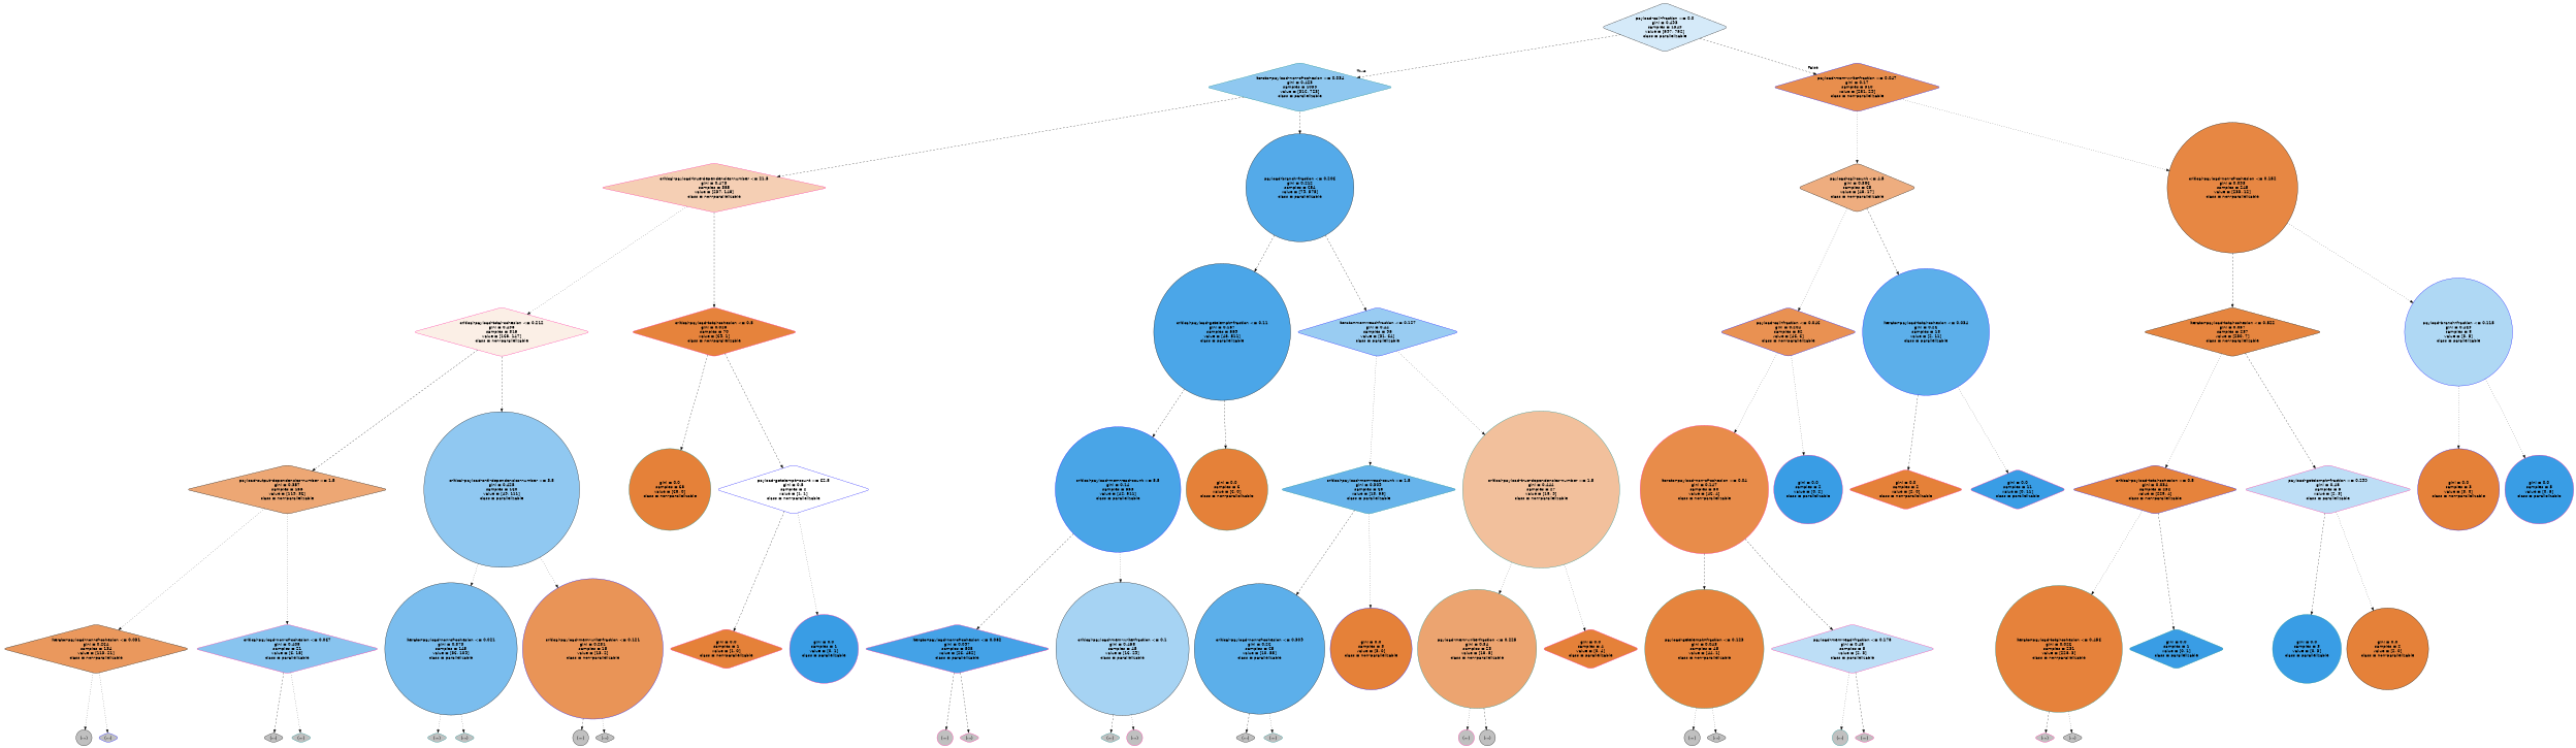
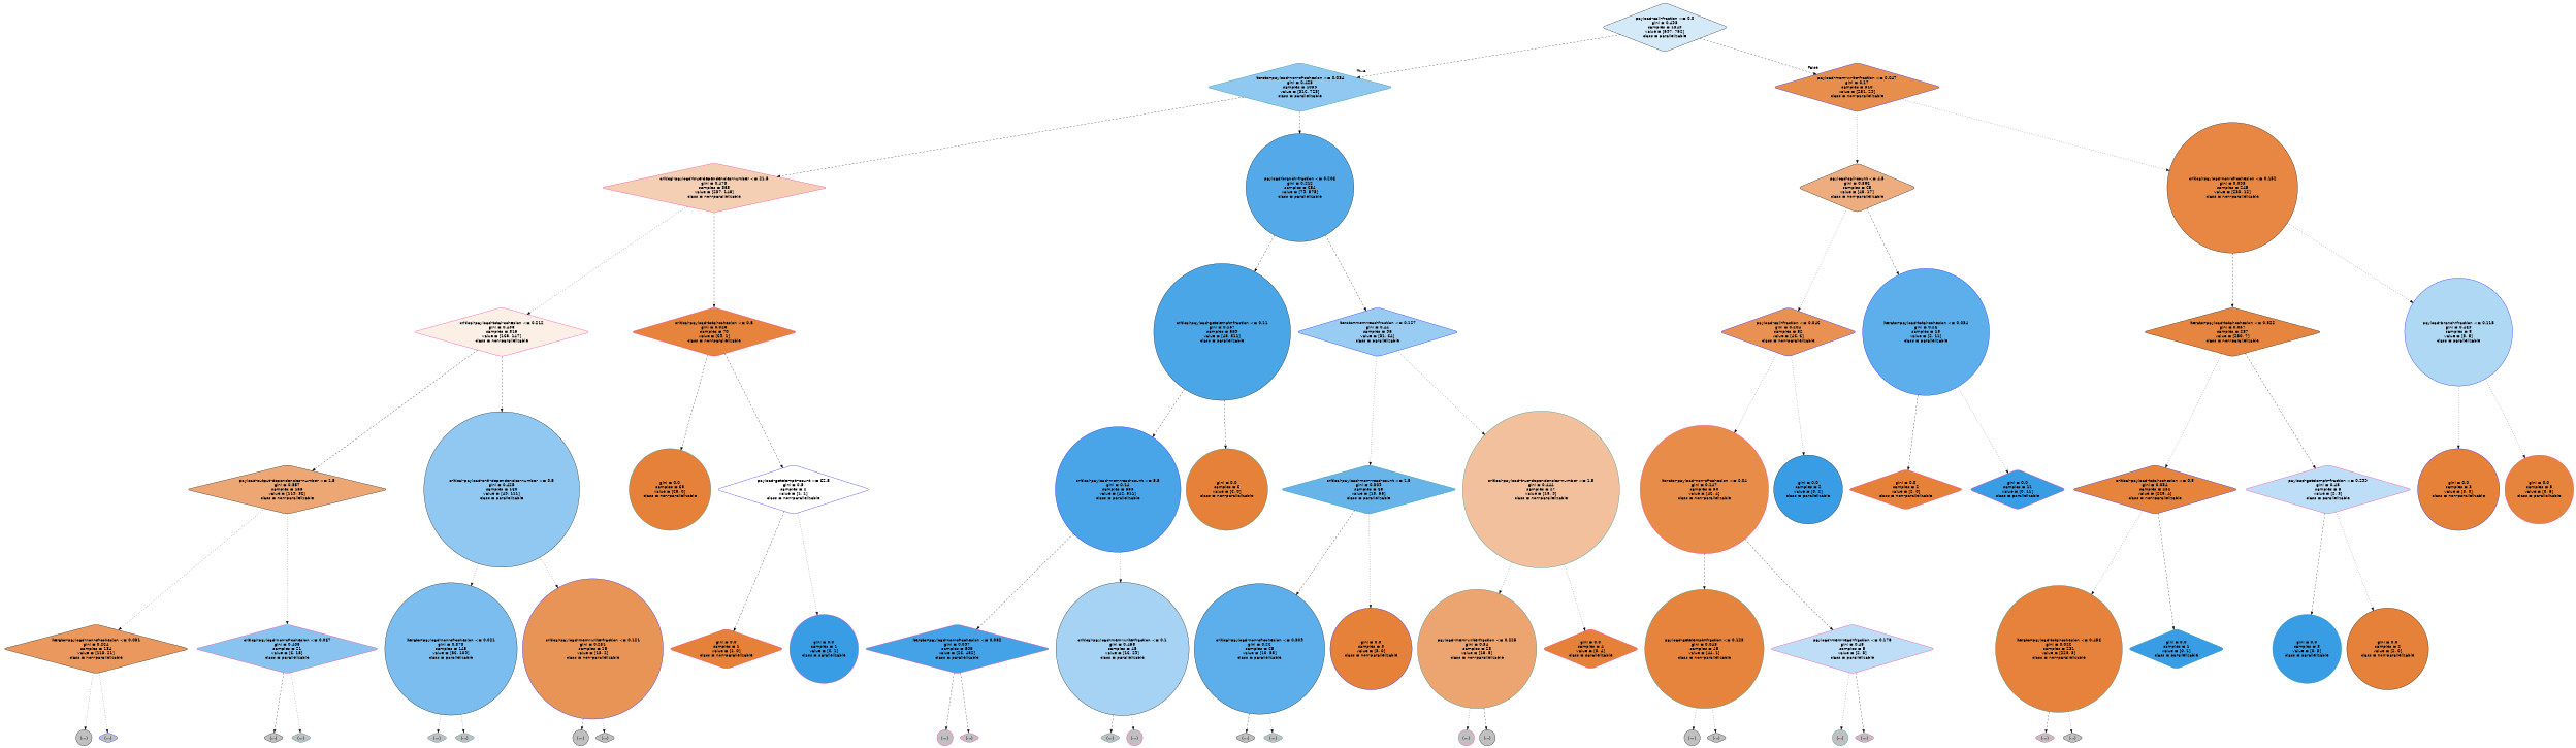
  digraph {
    node [color=black fillcolor="#C0C0C0" fontname=helvetica shape=diamond style="filled, rounded"]
    edge [fontname=helvetica style=dotted]
    n1 [fillcolor="#399de535" label="payload-call-fraction <= 0.0\ngini = 0.493\nsamples = 1349\nvalue = [597, 752]\nclass = parallelizable"]
    n2 [color=teal fillcolor="#399de590" label="iterator-payload-non-cf-cohesion <= 0.034\ngini = 0.423\nsamples = 1039\nvalue = [316, 723]\nclass = parallelizable"]
    n3 [color=blue fillcolor="#e58139e5" label="payload-mem-write-fraction <= 0.047\ngini = 0.17\nsamples = 310\nvalue = [281, 29]\nclass = non-parallelizable"]
    n4 [color=deeppink fillcolor="#e5813960" label="critical-payload-true-dependencies-number <= 21.5\ngini = 0.473\nsamples = 385\nvalue = [237, 148]\nclass = non-parallelizable"]
    n5 [fillcolor="#399de5dc" label="payload-branch-fraction <= 0.206\ngini = 0.212\nsamples = 654\nvalue = [79, 575]\nclass = parallelizable" shape=circle]
    n6 [fillcolor="#e58139a5" label="payload-call-count <= 4.5\ngini = 0.386\nsamples = 65\nvalue = [48, 17]\nclass = non-parallelizable"]
    n7 [fillcolor="#e58139f2" label="critical-payload-non-cf-cohesion <= 0.152\ngini = 0.093\nsamples = 245\nvalue = [233, 12]\nclass = non-parallelizable" shape=circle]
    n8 [color=deeppink fillcolor="#e5813920" label="critical-payload-total-cohesion <= 0.212\ngini = 0.498\nsamples = 315\nvalue = [168, 147]\nclass = non-parallelizable"]
    n9 [color=deeppink fillcolor="#e58139fb" label="critical-payload-total-cohesion <= 0.5\ngini = 0.028\nsamples = 70\nvalue = [69, 1]\nclass = non-parallelizable"]
    n10 [fillcolor="#399de5e7" label="critical-payload-getelemptr-fraction <= 0.11\ngini = 0.157\nsamples = 559\nvalue = [48, 511]\nclass = parallelizable" shape=circle]
    n11 [color=blue fillcolor="#399de583" label="iterator-mem-read-fraction <= 0.127\ngini = 0.44\nsamples = 95\nvalue = [31, 64]\nclass = parallelizable"]
    n12 [fillcolor="#e58139b2" label="payload-output-dependencies-number <= 1.5\ngini = 0.357\nsamples = 155\nvalue = [119, 36]\nclass = non-parallelizable"]
    n13 [fillcolor="#399de58e" label="critical-payload-cntl-dependencies-number <= 3.5\ngini = 0.425\nsamples = 160\nvalue = [49, 111]\nclass = parallelizable" shape=circle]
    n14 [color=teal fillcolor="#e58139ff" label="gini = 0.0\nsamples = 68\nvalue = [68, 0]\nclass = non-parallelizable" shape=circle]
    n15 [color=blue fillcolor="#e5813900" label="payload-getelemptr-count <= 62.5\ngini = 0.5\nsamples = 2\nvalue = [1, 1]\nclass = non-parallelizable"]
    n16 [fillcolor="#e58139d0" label="iterator-payload-non-cf-cohesion <= 0.031\ngini = 0.264\nsamples = 134\nvalue = [113, 21]\nclass = non-parallelizable"]
    n17 [color=deeppink fillcolor="#399de599" label="critical-payload-non-cf-cohesion <= 0.067\ngini = 0.408\nsamples = 21\nvalue = [6, 15]\nclass = parallelizable"]
    n18 [fillcolor="#399de5ab" label="iterator-payload-non-cf-cohesion <= 0.021\ngini = 0.373\nsamples = 145\nvalue = [36, 109]\nclass = parallelizable" shape=circle]
    n19 [color=blue fillcolor="#e58139d8" label="critical-payload-mem-write-fraction <= 0.121\ngini = 0.231\nsamples = 15\nvalue = [13, 2]\nclass = non-parallelizable" shape=circle]
    n20 [label="(...)" shape=circle]
    n21 [color=blue label="(...)"]
    n22 [label="(...)"]
    n23 [color=teal label="(...)"]
    n24 [color=teal label="(...)"]
    n25 [color=teal label="(...)"]
    n26 [label="(...)" shape=circle]
    n27 [label="(...)"]
    n28 [color=deeppink fillcolor="#e58139ff" label="gini = 0.0\nsamples = 1\nvalue = [1, 0]\nclass = non-parallelizable"]
    n29 [color=deeppink fillcolor="#399de5ff" label="gini = 0.0\nsamples = 1\nvalue = [0, 1]\nclass = parallelizable" shape=circle]
    n30 [color=blue fillcolor="#399de5ea" label="critical-payload-mem-read-count <= 5.5\ngini = 0.14\nsamples = 553\nvalue = [42, 511]\nclass = parallelizable" shape=circle]
    n31 [color=teal fillcolor="#e58139ff" label="gini = 0.0\nsamples = 6\nvalue = [6, 0]\nclass = non-parallelizable" shape=circle]
    n32 [color=teal fillcolor="#399de5c3" label="critical-payload-mem-read-count <= 1.5\ngini = 0.309\nsamples = 68\nvalue = [13, 55]\nclass = parallelizable"]
    n33 [color=teal fillcolor="#e581397f" label="critical-payload-true-dependencies-number <= 1.5\ngini = 0.444\nsamples = 27\nvalue = [18, 9]\nclass = non-parallelizable" shape=circle]
    n34 [color=deeppink fillcolor="#399de5f1" label="iterator-payload-non-cf-cohesion <= 0.082\ngini = 0.097\nsamples = 508\nvalue = [26, 482]\nclass = parallelizable"]
    n35 [fillcolor="#399de572" label="critical-payload-mem-write-fraction <= 0.1\ngini = 0.458\nsamples = 45\nvalue = [16, 29]\nclass = parallelizable" shape=circle]
    n36 [color=deeppink label="(...)" shape=circle]
    n37 [color=deeppink label="(...)"]
    n38 [color=teal label="(...)"]
    n39 [color=deeppink label="(...)" shape=circle]
    n40 [fillcolor="#399de5d1" label="critical-payload-non-cf-cohesion <= 0.309\ngini = 0.26\nsamples = 65\nvalue = [10, 55]\nclass = parallelizable" shape=circle]
    n41 [color=blue fillcolor="#e58139ff" label="gini = 0.0\nsamples = 3\nvalue = [3, 0]\nclass = non-parallelizable" shape=circle]
    n42 [color=teal fillcolor="#e58139b8" label="payload-mem-write-fraction <= 0.225\ngini = 0.34\nsamples = 23\nvalue = [18, 5]\nclass = non-parallelizable" shape=circle]
    n43 [color=deeppink fillcolor="#e58139ff" label="gini = 0.0\nsamples = 4\nvalue = [0, 4]\nclass = parallelizable"]
    n44 [label="(...)"]
    n45 [color=teal label="(...)"]
    n46 [color=deeppink label="(...)" shape=circle]
    n47 [label="(...)" shape=circle]
    n48 [color=blue fillcolor="#e58139de" label="payload-call-fraction <= 0.046\ngini = 0.204\nsamples = 52\nvalue = [46, 6]\nclass = non-parallelizable"]
    n49 [color=blue fillcolor="#399de5d1" label="iterator-payload-total-cohesion <= 0.034\ngini = 0.26\nsamples = 13\nvalue = [2, 11]\nclass = parallelizable" shape=circle]
    n50 [fillcolor="#e58139f7" label="iterator-payload-total-cohesion <= 0.522\ngini = 0.057\nsamples = 237\nvalue = [230, 7]\nclass = non-parallelizable"]
    n51 [color=blue fillcolor="#399de566" label="payload-branch-fraction <= 0.115\ngini = 0.469\nsamples = 8\nvalue = [3, 5]\nclass = parallelizable" shape=circle]
    n52 [color=deeppink fillcolor="#e58139e9" label="iterator-payload-non-cf-cohesion <= 0.04\ngini = 0.147\nsamples = 50\nvalue = [46, 4]\nclass = non-parallelizable" shape=circle]
-   n53 [color=deeppink fillcolor="#399de5ff" label="gini = 0.0\nsamples = 2\nvalue = [0, 2]\nclass = parallelizable" shape=circle]
+   n53 [fillcolor="#399de5ff" label="gini = 0.0\nsamples = 2\nvalue = [0, 2]\nclass = parallelizable" shape=circle]
    n54 [color=deeppink fillcolor="#e58139ff" label="gini = 0.0\nsamples = 2\nvalue = [2, 0]\nclass = non-parallelizable"]
    n55 [color=deeppink fillcolor="#399de5ff" label="gini = 0.0\nsamples = 11\nvalue = [0, 11]\nclass = parallelizable"]
    n56 [color=teal fillcolor="#e58139f9" label="payload-getelemptr-fraction <= 0.123\ngini = 0.043\nsamples = 45\nvalue = [44, 1]\nclass = non-parallelizable" shape=circle]
    n57 [color=deeppink fillcolor="#399de555" label="payload-mem-read-fraction <= 0.178\ngini = 0.48\nsamples = 5\nvalue = [2, 3]\nclass = parallelizable"]
    n58 [label="(...)" shape=circle]
    n59 [label="(...)"]
    n60 [color=teal label="(...)" shape=circle]
    n61 [color=deeppink label="(...)"]
    n62 [color=blue fillcolor="#e58139fb" label="critical-payload-total-cohesion <= 0.5\ngini = 0.034\nsamples = 232\nvalue = [228, 4]\nclass = non-parallelizable"]
    n63 [color=deeppink fillcolor="#399de555" label="payload-getelemptr-fraction <= 0.299\ngini = 0.48\nsamples = 5\nvalue = [2, 3]\nclass = parallelizable"]
    n64 [color=blue fillcolor="#e58139ff" label="gini = 0.0\nsamples = 3\nvalue = [3, 0]\nclass = non-parallelizable" shape=circle]
-   n65 [color=deeppink fillcolor="#399de5ff" label="gini = 0.0\nsamples = 5\nvalue = [0, 5]\nclass = parallelizable" shape=circle]
+   n65 [color=deeppink fillcolor="#e58139fb" label="gini = 0.0\nsamples = 5\nvalue = [0, 5]\nclass = parallelizable" shape=circle]
    n66 [color=teal fillcolor="#e58139fc" label="iterator-payload-total-cohesion <= 0.456\ngini = 0.026\nsamples = 231\nvalue = [228, 3]\nclass = non-parallelizable" shape=circle]
    n67 [color=teal fillcolor="#399de5ff" label="gini = 0.0\nsamples = 1\nvalue = [0, 1]\nclass = parallelizable"]
    n68 [color=teal fillcolor="#399de5ff" label="gini = 0.0\nsamples = 3\nvalue = [0, 3]\nclass = parallelizable" shape=circle]
    n69 [fillcolor="#e58139ff" label="gini = 0.0\nsamples = 2\nvalue = [2, 0]\nclass = non-parallelizable" shape=circle]
    n70 [color=deeppink label="(...)"]
    n71 [label="(...)"]
    n1 -> n2 [headlabel=True labelangle=45 labeldistance=2.5 style=dashed]
    n1 -> n3 [headlabel=False labelangle=-45 labeldistance=2.5 style=dashed]
    n2 -> n4 [style=dashed]
    n2 -> n5 [style=dashed]
    n3 -> n6
    n3 -> n7
    n4 -> n8
    n4 -> n9 [style=dashed]
    n5 -> n10 [style=dashed]
    n5 -> n11 [style=dashed]
    n6 -> n48
    n6 -> n49 [style=dashed]
    n7 -> n50 [style=dashed]
    n7 -> n51
    n8 -> n12 [style=dashed]
    n8 -> n13 [style=dashed]
    n9 -> n14 [style=dashed]
    n9 -> n15 [style=dashed]
    n10 -> n30 [style=dashed]
    n10 -> n31 [style=dashed]
    n11 -> n32
    n11 -> n33
    n12 -> n16
    n12 -> n17
    n13 -> n18
    n13 -> n19
    n15 -> n28 [style=dashed]
    n15 -> n29
    n16 -> n20
    n16 -> n21
    n17 -> n22 [style=dashed]
    n17 -> n23
    n18 -> n24
    n18 -> n25
    n19 -> n26 [style=dashed]
    n19 -> n27
    n30 -> n34 [style=dashed]
    n30 -> n35
    n32 -> n40 [style=dashed]
    n32 -> n41
    n33 -> n42
    n33 -> n43
    n34 -> n36 [style=dashed]
    n34 -> n37 [style=dashed]
    n35 -> n38 [style=dashed]
    n35 -> n39
    n40 -> n44 [style=dashed]
    n40 -> n45
    n42 -> n46
    n42 -> n47 [style=dashed]
    n48 -> n52
    n48 -> n53
    n49 -> n54 [style=dashed]
    n49 -> n55
    n50 -> n62
    n50 -> n63 [style=dashed]
    n51 -> n64
    n51 -> n65
    n52 -> n56 [style=dashed]
    n52 -> n57 [style=dashed]
    n56 -> n58
    n56 -> n59
    n57 -> n60
    n57 -> n61 [style=dashed]
    n62 -> n66
    n62 -> n67 [style=dashed]
    n63 -> n68 [style=dashed]
    n63 -> n69
    n66 -> n70 [style=dashed]
    n66 -> n71
  }
